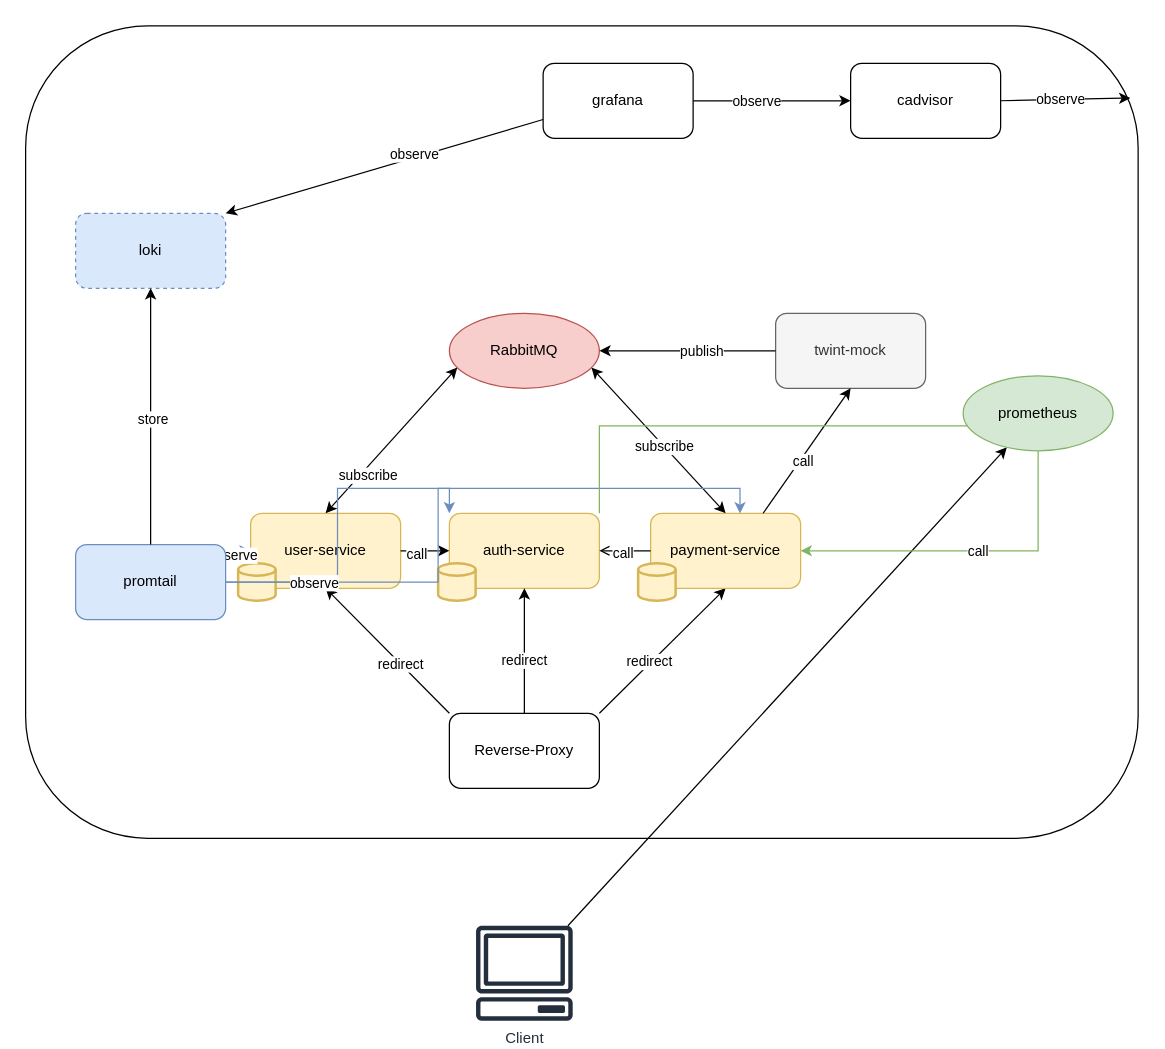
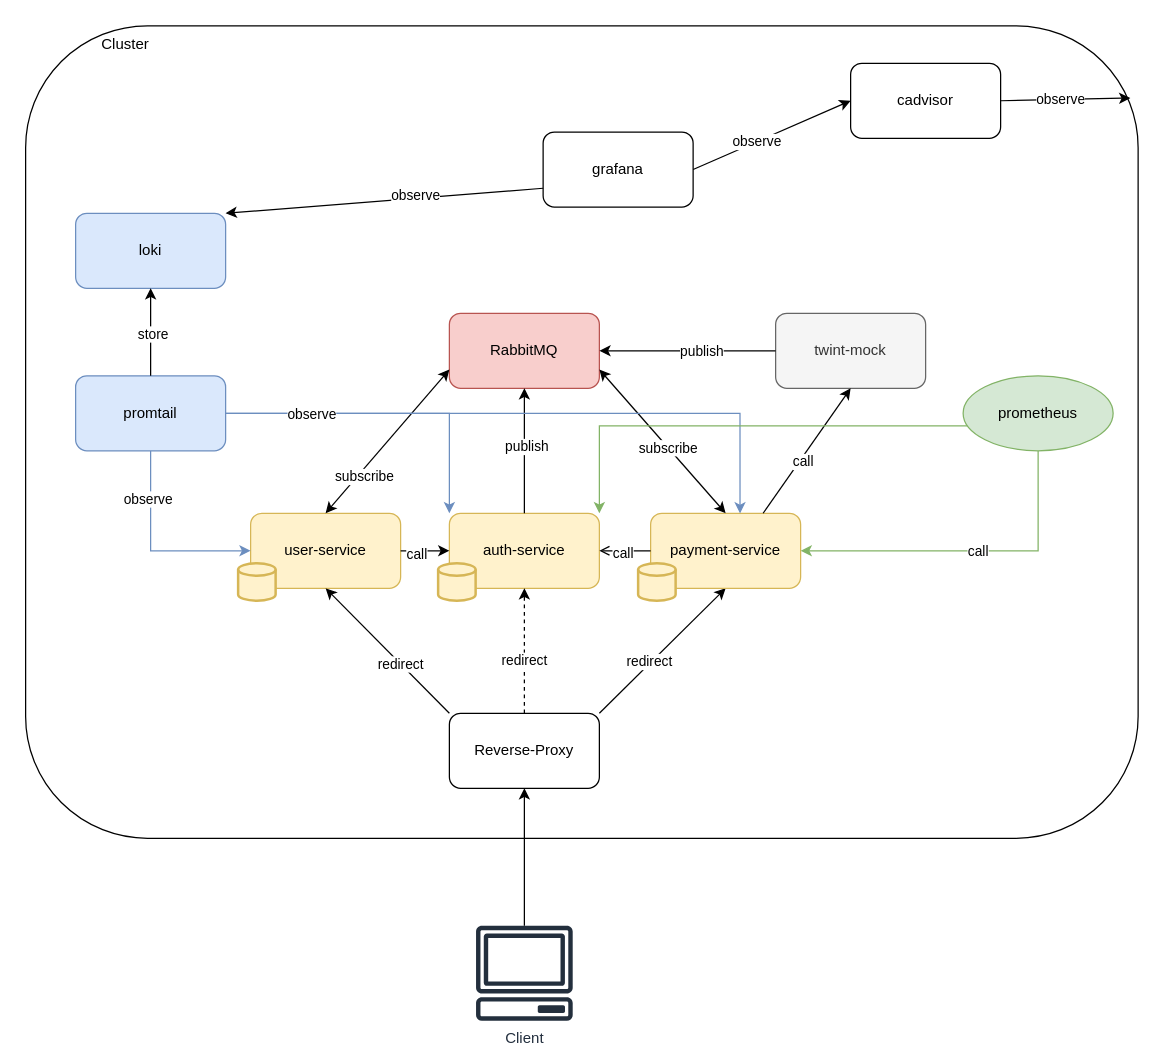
  <mxCell id="0" />
  <mxCell id="1" parent="0" />
  <mxCell id="2" value="" style="rounded=1;whiteSpace=wrap;html=1;fillColor=none;" vertex="1" parent="1"><mxGeometry y="20" width="890" height="650" as="geometry" x="20" /></mxCell>
  <mxCell id="3" value="Client" style="sketch=0;outlineConnect=0;fontColor=#232F3E;gradientColor=none;fillColor=#232F3D;strokeColor=none;dashed=0;verticalLabelPosition=bottom;verticalAlign=top;align=center;html=1;fontSize=12;fontStyle=0;aspect=fixed;pointerEvents=1;shape=mxgraph.aws4.client;" vertex="1" parent="1"><mxGeometry x="380" y="740" width="78" height="76" as="geometry" /></mxCell>
  <mxCell id="4" value="Reverse-Proxy" style="rounded=1;whiteSpace=wrap;html=1;" vertex="1" parent="1"><mxGeometry x="359" y="570" width="120" height="60" as="geometry" /></mxCell>
- <mxCell id="5" value="" style="endArrow=classic;html=1;rounded=0;" edge="1" parent="1" source="3" target="46"><mxGeometry width="50" height="50" relative="1" as="geometry"><mxPoint x="360" y="740" as="sourcePoint" /><mxPoint x="410" y="690" as="targetPoint" /></mxGeometry></mxCell>
+ <mxCell id="5" value="" style="endArrow=classic;html=1;rounded=0;entryX=0.5;entryY=1;entryDx=0;entryDy=0;" edge="1" parent="1" source="3" target="4"><mxGeometry width="50" height="50" relative="1" as="geometry"><mxPoint x="360" y="740" as="sourcePoint" /><mxPoint x="410" y="690" as="targetPoint" /></mxGeometry></mxCell>
  <mxCell id="6" value="auth-service" style="rounded=1;whiteSpace=wrap;html=1;fillColor=#fff2cc;strokeColor=#d6b656;" vertex="1" parent="1"><mxGeometry x="359" y="410" width="120" height="60" as="geometry" /></mxCell>
- <mxCell id="7" value="" style="endArrow=classic;html=1;rounded=0;entryX=0.5;entryY=1;entryDx=0;entryDy=0;" edge="1" parent="1" source="4" target="6"><mxGeometry width="50" height="50" relative="1" as="geometry"><mxPoint x="180" y="540" as="sourcePoint" /><mxPoint x="230" y="490" as="targetPoint" /></mxGeometry></mxCell>
+ <mxCell id="7" value="" style="endArrow=classic;html=1;rounded=0;entryX=0.5;entryY=1;entryDx=0;entryDy=0;dashed=1;" edge="1" parent="1" source="4" target="6"><mxGeometry width="50" height="50" relative="1" as="geometry"><mxPoint x="180" y="540" as="sourcePoint" /><mxPoint x="230" y="490" as="targetPoint" /></mxGeometry></mxCell>
  <mxCell id="8" value="redirect" style="edgeLabel;html=1;align=center;verticalAlign=middle;resizable=0;points=[];" vertex="1" connectable="0" parent="7"><mxGeometry x="-0.134" y="1" relative="1" as="geometry"><mxPoint as="offset" /></mxGeometry></mxCell>
  <mxCell id="9" value="user-service" style="rounded=1;whiteSpace=wrap;html=1;fillColor=#fff2cc;strokeColor=#d6b656;" vertex="1" parent="1"><mxGeometry x="200" y="410" width="120" height="60" as="geometry" /></mxCell>
  <mxCell id="10" value="" style="endArrow=classic;html=1;rounded=0;exitX=0;exitY=0;exitDx=0;exitDy=0;entryX=0.5;entryY=1;entryDx=0;entryDy=0;" edge="1" parent="1" source="4" target="9"><mxGeometry width="50" height="50" relative="1" as="geometry"><mxPoint x="130" y="550" as="sourcePoint" /><mxPoint x="180" y="500" as="targetPoint" /></mxGeometry></mxCell>
  <mxCell id="11" value="redirect" style="edgeLabel;html=1;align=center;verticalAlign=middle;resizable=0;points=[];" vertex="1" connectable="0" parent="10"><mxGeometry x="-0.197" relative="1" as="geometry"><mxPoint as="offset" /></mxGeometry></mxCell>
  <mxCell id="12" value="" style="endArrow=classic;html=1;rounded=0;exitX=1;exitY=0;exitDx=0;exitDy=0;entryX=0.5;entryY=1;entryDx=0;entryDy=0;" edge="1" parent="1" source="4" target="14"><mxGeometry width="50" height="50" relative="1" as="geometry"><mxPoint x="680" y="600" as="sourcePoint" /><mxPoint x="730" y="550" as="targetPoint" /></mxGeometry></mxCell>
  <mxCell id="13" value="redirect" style="edgeLabel;html=1;align=center;verticalAlign=middle;resizable=0;points=[];" vertex="1" connectable="0" parent="12"><mxGeometry x="-0.2" y="2" relative="1" as="geometry"><mxPoint as="offset" /></mxGeometry></mxCell>
  <mxCell id="14" value="payment-service" style="rounded=1;whiteSpace=wrap;html=1;fillColor=#fff2cc;strokeColor=#d6b656;" vertex="1" parent="1"><mxGeometry x="520" y="410" width="120" height="60" as="geometry" /></mxCell>
- <mxCell id="15" value="RabbitMQ" style="ellipse;whiteSpace=wrap;html=1;fillColor=#f8cecc;strokeColor=#b85450;" vertex="1" parent="1"><mxGeometry x="359" y="250" width="120" height="60" as="geometry" /></mxCell>
+ <mxCell id="15" value="RabbitMQ" style="rounded=1;whiteSpace=wrap;html=1;fillColor=#f8cecc;strokeColor=#b85450;" vertex="1" parent="1"><mxGeometry x="359" y="250" width="120" height="60" as="geometry" /></mxCell>
+ <mxCell id="16" value="" style="endArrow=classic;html=1;rounded=0;exitX=0.5;exitY=0;exitDx=0;exitDy=0;entryX=0.5;entryY=1;entryDx=0;entryDy=0;" edge="1" parent="1" source="6" target="15"><mxGeometry width="50" height="50" relative="1" as="geometry"><mxPoint x="430" y="400" as="sourcePoint" /><mxPoint x="480" y="350" as="targetPoint" /></mxGeometry></mxCell>
+ <mxCell id="17" value="publish" style="edgeLabel;html=1;align=center;verticalAlign=middle;resizable=0;points=[];" vertex="1" connectable="0" parent="16"><mxGeometry x="0.071" y="-1" relative="1" as="geometry"><mxPoint as="offset" /></mxGeometry></mxCell>
  <mxCell id="18" value="twint-mock" style="rounded=1;whiteSpace=wrap;html=1;fillColor=#f5f5f5;strokeColor=#666666;fontColor=#333333;" vertex="1" parent="1"><mxGeometry x="620" y="250" width="120" height="60" as="geometry" /></mxCell>
  <mxCell id="19" value="" style="endArrow=classic;html=1;rounded=0;exitX=0.75;exitY=0;exitDx=0;exitDy=0;entryX=0.5;entryY=1;entryDx=0;entryDy=0;" edge="1" parent="1" source="14" target="18"><mxGeometry width="50" height="50" relative="1" as="geometry"><mxPoint x="590" y="370" as="sourcePoint" /><mxPoint x="691" y="485" as="targetPoint" /></mxGeometry></mxCell>
  <mxCell id="20" value="call" style="edgeLabel;html=1;align=center;verticalAlign=middle;resizable=0;points=[];" vertex="1" connectable="0" parent="19"><mxGeometry x="-0.148" y="-2" relative="1" as="geometry"><mxPoint as="offset" /></mxGeometry></mxCell>
  <mxCell id="21" value="" style="endArrow=classic;html=1;rounded=0;exitX=0;exitY=0.5;exitDx=0;exitDy=0;entryX=1;entryY=0.5;entryDx=0;entryDy=0;" edge="1" parent="1" source="18" target="15"><mxGeometry width="50" height="50" relative="1" as="geometry"><mxPoint x="670" y="460" as="sourcePoint" /><mxPoint x="740" y="360" as="targetPoint" /></mxGeometry></mxCell>
  <mxCell id="22" value="publish" style="edgeLabel;html=1;align=center;verticalAlign=middle;resizable=0;points=[];" vertex="1" connectable="0" parent="21"><mxGeometry x="-0.143" relative="1" as="geometry"><mxPoint as="offset" /></mxGeometry></mxCell>
  <mxCell id="23" value="" style="endArrow=classic;startArrow=classic;html=1;rounded=0;exitX=0.5;exitY=0;exitDx=0;exitDy=0;entryX=0;entryY=0.75;entryDx=0;entryDy=0;" edge="1" parent="1" source="9" target="15"><mxGeometry width="50" height="50" relative="1" as="geometry"><mxPoint x="220" y="350" as="sourcePoint" /><mxPoint x="270" y="300" as="targetPoint" /></mxGeometry></mxCell>
  <mxCell id="24" value="subscribe" style="edgeLabel;html=1;align=center;verticalAlign=middle;resizable=0;points=[];" vertex="1" connectable="0" parent="23"><mxGeometry x="-0.037" y="2" relative="1" as="geometry"><mxPoint x="-16" y="27" as="offset" /></mxGeometry></mxCell>
  <mxCell id="25" value="" style="endArrow=classic;startArrow=classic;html=1;rounded=0;exitX=0.5;exitY=0;exitDx=0;exitDy=0;entryX=1;entryY=0.75;entryDx=0;entryDy=0;" edge="1" parent="1" source="14" target="15"><mxGeometry width="50" height="50" relative="1" as="geometry"><mxPoint x="330" y="465" as="sourcePoint" /><mxPoint x="429" y="350" as="targetPoint" /></mxGeometry></mxCell>
  <mxCell id="26" value="subscribe" style="edgeLabel;html=1;align=center;verticalAlign=middle;resizable=0;points=[];" vertex="1" connectable="0" parent="25"><mxGeometry x="-0.082" relative="1" as="geometry"><mxPoint as="offset" /></mxGeometry></mxCell>
  <mxCell id="27" value="" style="endArrow=open;html=1;rounded=0;exitX=0;exitY=0.5;exitDx=0;exitDy=0;entryX=1;entryY=0.5;entryDx=0;entryDy=0;" edge="1" parent="1" source="14" target="6"><mxGeometry width="50" height="50" relative="1" as="geometry"><mxPoint x="980" y="530" as="sourcePoint" /><mxPoint x="1030" y="480" as="targetPoint" /></mxGeometry></mxCell>
  <mxCell id="28" value="call" style="edgeLabel;html=1;align=center;verticalAlign=middle;resizable=0;points=[];" vertex="1" connectable="0" parent="27"><mxGeometry x="0.108" y="1" relative="1" as="geometry"><mxPoint as="offset" /></mxGeometry></mxCell>
  <mxCell id="29" value="" style="endArrow=classic;html=1;rounded=0;exitX=1;exitY=0.5;exitDx=0;exitDy=0;entryX=0;entryY=0.5;entryDx=0;entryDy=0;" edge="1" parent="1" source="9" target="6"><mxGeometry width="50" height="50" relative="1" as="geometry"><mxPoint x="691" y="560" as="sourcePoint" /><mxPoint x="650" y="560" as="targetPoint" /></mxGeometry></mxCell>
  <mxCell id="30" value="call" style="edgeLabel;html=1;align=center;verticalAlign=middle;resizable=0;points=[];" vertex="1" connectable="0" parent="29"><mxGeometry x="-0.407" y="-2" relative="1" as="geometry"><mxPoint as="offset" /></mxGeometry></mxCell>
  <mxCell id="31" value="" style="strokeWidth=2;html=1;shape=mxgraph.flowchart.database;whiteSpace=wrap;fillColor=#fff2cc;strokeColor=#d6b656;" vertex="1" parent="1"><mxGeometry x="190" y="450" width="30" height="30" as="geometry" /></mxCell>
  <mxCell id="32" value="" style="strokeWidth=2;html=1;shape=mxgraph.flowchart.database;whiteSpace=wrap;fillColor=#fff2cc;strokeColor=#d6b656;" vertex="1" parent="1"><mxGeometry x="350" y="450" width="30" height="30" as="geometry" /></mxCell>
  <mxCell id="33" value="" style="strokeWidth=2;html=1;shape=mxgraph.flowchart.database;whiteSpace=wrap;fillColor=#fff2cc;strokeColor=#d6b656;" vertex="1" parent="1"><mxGeometry x="510" y="450" width="30" height="30" as="geometry" /></mxCell>
  <mxCell id="34" style="edgeStyle=orthogonalEdgeStyle;rounded=0;orthogonalLoop=1;jettySize=auto;html=1;entryX=0;entryY=0.5;entryDx=0;entryDy=0;fillColor=#dae8fc;strokeColor=#6c8ebf;" edge="1" parent="1" source="37" target="9"><mxGeometry relative="1" as="geometry"><Array as="points"><mxPoint x="120" y="440" /></Array></mxGeometry></mxCell>
  <mxCell id="35" value="observe" style="edgeLabel;html=1;align=center;verticalAlign=middle;resizable=0;points=[];" vertex="1" connectable="0" parent="34"><mxGeometry x="-0.523" y="-3" relative="1" as="geometry"><mxPoint as="offset" /></mxGeometry></mxCell>
  <mxCell id="36" style="edgeStyle=orthogonalEdgeStyle;rounded=0;orthogonalLoop=1;jettySize=auto;html=1;entryX=0;entryY=0;entryDx=0;entryDy=0;fillColor=#dae8fc;strokeColor=#6c8ebf;" edge="1" parent="1" source="37" target="6"><mxGeometry relative="1" as="geometry" /></mxCell>
- <mxCell id="37" value="promtail" style="rounded=1;whiteSpace=wrap;html=1;fillColor=#dae8fc;strokeColor=#6c8ebf;" vertex="1" parent="1"><mxGeometry x="60" y="435" width="120" height="60" as="geometry" /></mxCell>
+ <mxCell id="37" value="promtail" style="rounded=1;whiteSpace=wrap;html=1;fillColor=#dae8fc;strokeColor=#6c8ebf;" vertex="1" parent="1"><mxGeometry x="60" y="300" width="120" height="60" as="geometry" /></mxCell>
  <mxCell id="38" style="edgeStyle=orthogonalEdgeStyle;rounded=0;orthogonalLoop=1;jettySize=auto;html=1;entryX=0.596;entryY=0.002;entryDx=0;entryDy=0;entryPerimeter=0;fillColor=#dae8fc;strokeColor=#6c8ebf;" edge="1" parent="1" source="37" target="14"><mxGeometry relative="1" as="geometry" /></mxCell>
  <mxCell id="39" value="&lt;div&gt;observe&lt;/div&gt;" style="edgeLabel;html=1;align=center;verticalAlign=middle;resizable=0;points=[];" vertex="1" connectable="0" parent="38"><mxGeometry x="-0.725" relative="1" as="geometry"><mxPoint as="offset" /></mxGeometry></mxCell>
- <mxCell id="40" value="loki" style="rounded=1;whiteSpace=wrap;html=1;fillColor=#dae8fc;strokeColor=#6c8ebf;dashed=1;" vertex="1" parent="1"><mxGeometry x="60" y="170" width="120" height="60" as="geometry" /></mxCell>
+ <mxCell id="40" value="loki" style="rounded=1;whiteSpace=wrap;html=1;fillColor=#dae8fc;strokeColor=#6c8ebf;" vertex="1" parent="1"><mxGeometry x="60" y="170" width="120" height="60" as="geometry" /></mxCell>
  <mxCell id="41" value="" style="endArrow=classic;html=1;rounded=0;exitX=0.5;exitY=0;exitDx=0;exitDy=0;entryX=0.5;entryY=1;entryDx=0;entryDy=0;" edge="1" parent="1" source="37" target="40"><mxGeometry width="50" height="50" relative="1" as="geometry"><mxPoint x="110" y="320" as="sourcePoint" /><mxPoint x="160" y="270" as="targetPoint" /></mxGeometry></mxCell>
  <mxCell id="42" value="store" style="edgeLabel;html=1;align=center;verticalAlign=middle;resizable=0;points=[];" vertex="1" connectable="0" parent="41"><mxGeometry x="-0.016" y="-1" relative="1" as="geometry"><mxPoint as="offset" /></mxGeometry></mxCell>
  <mxCell id="43" style="edgeStyle=orthogonalEdgeStyle;rounded=0;orthogonalLoop=1;jettySize=auto;html=1;entryX=1;entryY=0.5;entryDx=0;entryDy=0;fillColor=#d5e8d4;strokeColor=#82b366;" edge="1" parent="1" source="46" target="14"><mxGeometry relative="1" as="geometry"><Array as="points"><mxPoint x="830" y="440" /></Array></mxGeometry></mxCell>
  <mxCell id="44" value="call" style="edgeLabel;html=1;align=center;verticalAlign=middle;resizable=0;points=[];" vertex="1" connectable="0" parent="43"><mxGeometry x="-0.042" relative="1" as="geometry"><mxPoint as="offset" /></mxGeometry></mxCell>
- <mxCell id="45" style="edgeStyle=orthogonalEdgeStyle;rounded=0;orthogonalLoop=1;jettySize=auto;html=1;entryX=1;entryY=0;entryDx=0;entryDy=0;fillColor=#d5e8d4;strokeColor=#82b366;endArrow=none;" edge="1" parent="1" source="46" target="6"><mxGeometry relative="1" as="geometry"><Array as="points"><mxPoint x="479" y="340" /></Array></mxGeometry></mxCell>
+ <mxCell id="45" style="edgeStyle=orthogonalEdgeStyle;rounded=0;orthogonalLoop=1;jettySize=auto;html=1;entryX=1;entryY=0;entryDx=0;entryDy=0;fillColor=#d5e8d4;strokeColor=#82b366;" edge="1" parent="1" source="46" target="6"><mxGeometry relative="1" as="geometry"><Array as="points"><mxPoint x="479" y="340" /></Array></mxGeometry></mxCell>
  <mxCell id="46" value="prometheus" style="ellipse;whiteSpace=wrap;html=1;fillColor=#d5e8d4;strokeColor=#82b366;" vertex="1" parent="1"><mxGeometry x="770" y="300" width="120" height="60" as="geometry" /></mxCell>
- <mxCell id="47" value="grafana" style="rounded=1;whiteSpace=wrap;html=1;" vertex="1" parent="1"><mxGeometry x="434" y="50" width="120" height="60" as="geometry" /></mxCell>
+ <mxCell id="47" value="grafana" style="rounded=1;whiteSpace=wrap;html=1;" vertex="1" parent="1"><mxGeometry x="434" y="105" width="120" height="60" as="geometry" /></mxCell>
  <mxCell id="48" value="" style="endArrow=classic;html=1;rounded=0;exitX=0;exitY=0.75;exitDx=0;exitDy=0;entryX=1;entryY=0;entryDx=0;entryDy=0;" edge="1" parent="1" source="47" target="40"><mxGeometry width="50" height="50" relative="1" as="geometry"><mxPoint x="340" y="130" as="sourcePoint" /><mxPoint x="390" y="80" as="targetPoint" /></mxGeometry></mxCell>
  <mxCell id="49" value="observe" style="edgeLabel;html=1;align=center;verticalAlign=middle;resizable=0;points=[];" vertex="1" connectable="0" parent="48"><mxGeometry x="-0.195" y="-3" relative="1" as="geometry"><mxPoint as="offset" /></mxGeometry></mxCell>
  <mxCell id="50" value="cadvisor" style="rounded=1;whiteSpace=wrap;html=1;" vertex="1" parent="1"><mxGeometry x="680" y="50" width="120" height="60" as="geometry" /></mxCell>
  <mxCell id="51" value="" style="endArrow=classic;html=1;rounded=0;exitX=1;exitY=0.5;exitDx=0;exitDy=0;entryX=0;entryY=0.5;entryDx=0;entryDy=0;" edge="1" parent="1" source="47" target="50"><mxGeometry width="50" height="50" relative="1" as="geometry"><mxPoint x="560" y="80" as="sourcePoint" /><mxPoint x="610" y="30" as="targetPoint" /></mxGeometry></mxCell>
  <mxCell id="52" value="observe" style="edgeLabel;html=1;align=center;verticalAlign=middle;resizable=0;points=[];" vertex="1" connectable="0" parent="51"><mxGeometry x="-0.204" relative="1" as="geometry"><mxPoint as="offset" /></mxGeometry></mxCell>
  <mxCell id="53" value="" style="endArrow=classic;html=1;rounded=0;exitX=1;exitY=0.5;exitDx=0;exitDy=0;entryX=0.993;entryY=0.089;entryDx=0;entryDy=0;entryPerimeter=0;" edge="1" parent="1" source="50" target="2"><mxGeometry width="50" height="50" relative="1" as="geometry"><mxPoint x="930" y="100" as="sourcePoint" /><mxPoint x="980" y="50" as="targetPoint" /></mxGeometry></mxCell>
  <mxCell id="54" value="observe" style="edgeLabel;html=1;align=center;verticalAlign=middle;resizable=0;points=[];" vertex="1" connectable="0" parent="53"><mxGeometry x="-0.078" y="1" relative="1" as="geometry"><mxPoint as="offset" /></mxGeometry></mxCell>
+ <mxCell id="55" value="Cluster" style="text;html=1;align=center;verticalAlign=middle;whiteSpace=wrap;rounded=0;" vertex="1" parent="1"><mxGeometry x="70" y="20" width="60" height="30" as="geometry" /></mxCell>
